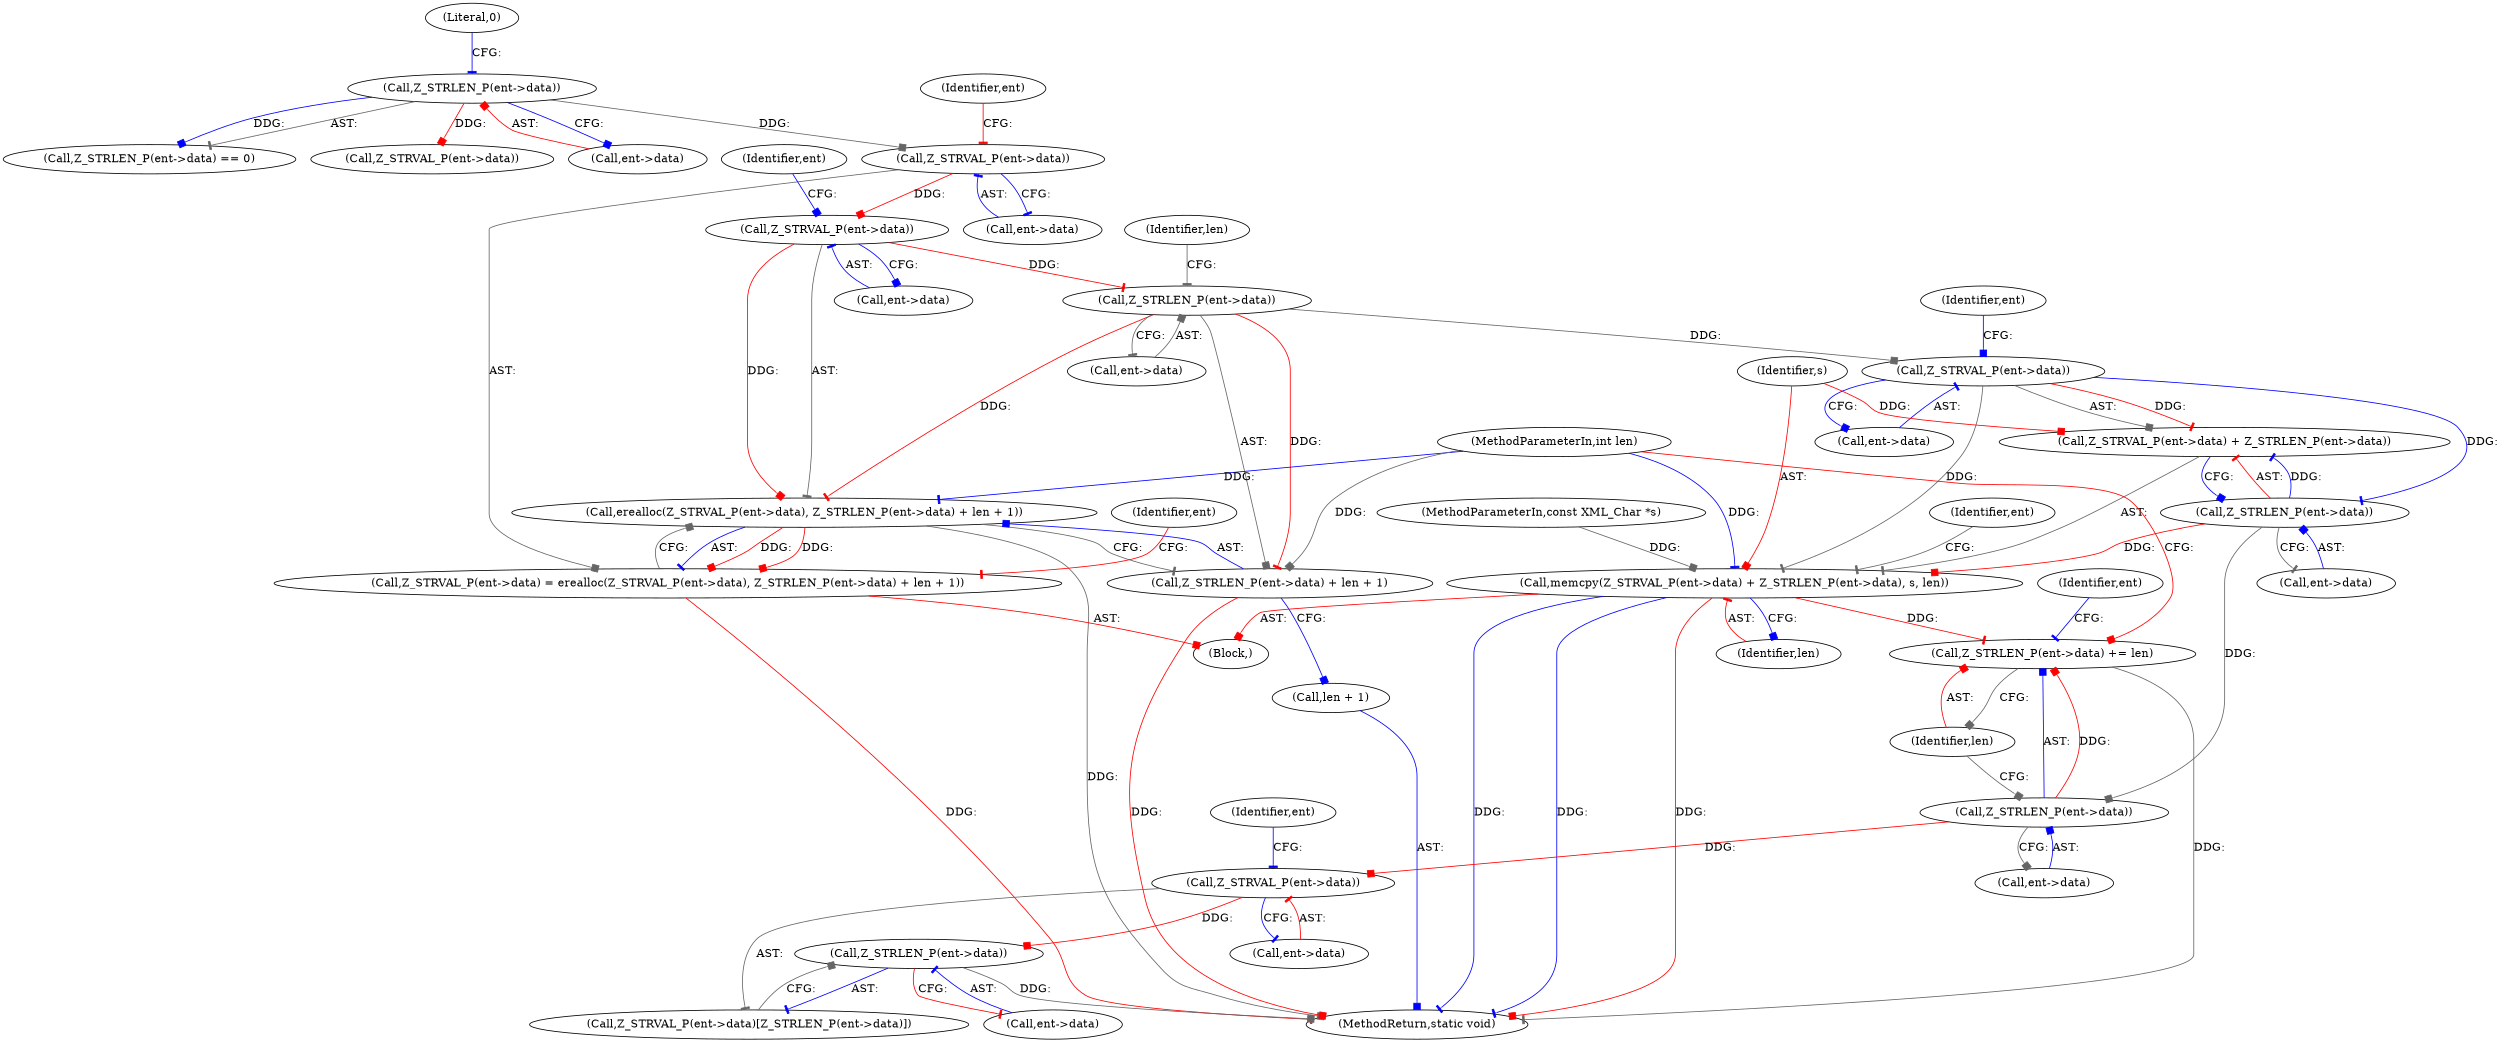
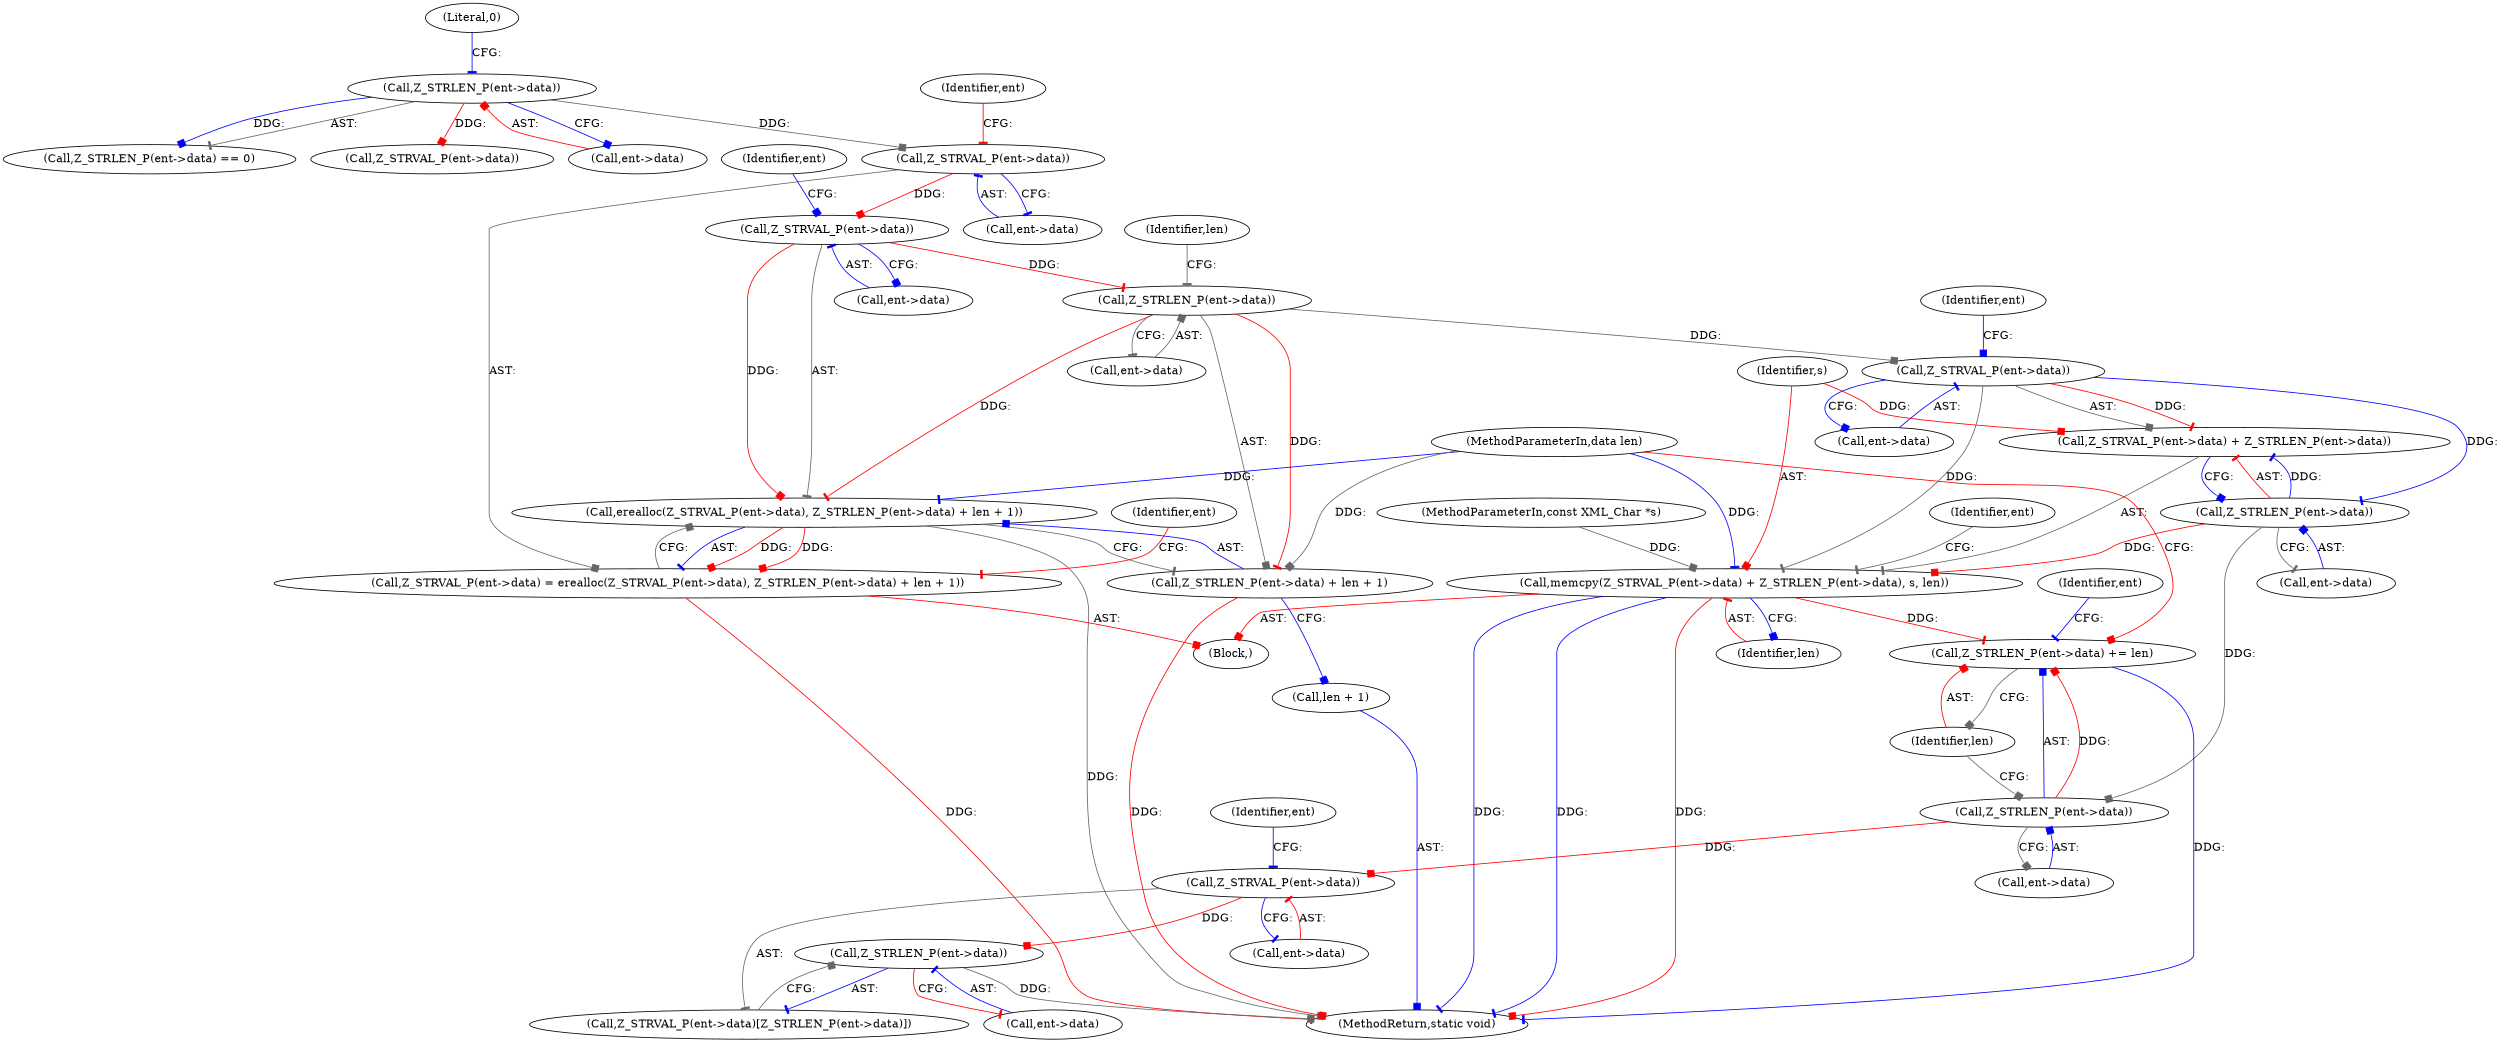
  digraph {
    edge [arrowhead=box color=blue]
    n1 [label="(Call,Z_STRVAL_P(ent->data))"]
    n2 [label="(Call,erealloc(Z_STRVAL_P(ent->data), Z_STRLEN_P(ent->data) + len + 1))"]
    n3 [label="(Call,Z_STRLEN_P(ent->data))"]
    n4 [label="(Call,ent->data)"]
    n5 [label="(Call,Z_STRVAL_P(ent->data) = erealloc(Z_STRVAL_P(ent->data), Z_STRLEN_P(ent->data) + len + 1))"]
    n6 [label="(Call,Z_STRLEN_P(ent->data) + len + 1)"]
    n7 [label="(MethodReturn,static void)"]
    n8 [label="(Call,Z_STRVAL_P(ent->data))"]
    n9 [label="(Call,ent->data)"]
    n10 [label="(Call,Z_STRVAL_P(ent->data))"]
    n11 [label="(Call,ent->data)"]
    n12 [label="(Block,)"]
    n13 [label="(Call,Z_STRLEN_P(ent->data))"]
    n14 [label="(Call,Z_STRLEN_P(ent->data) == 0)"]
    n15 [label="(Call,Z_STRVAL_P(ent->data))"]
    n16 [label="(Call,ent->data)"]
    n17 [label="(Call,len + 1)"]
    n18 [label="(Call,memcpy(Z_STRVAL_P(ent->data) + Z_STRLEN_P(ent->data), s, len))"]
    n19 [label="(Call,Z_STRVAL_P(ent->data) + Z_STRLEN_P(ent->data))"]
    n20 [label="(Call,Z_STRLEN_P(ent->data))"]
    n21 [label="(Call,ent->data)"]
    n22 [label="(Call,Z_STRLEN_P(ent->data) += len)"]
    n23 [label="(Identifier,len)"]
    n24 [label="(Call,Z_STRLEN_P(ent->data))"]
    n25 [label="(Call,ent->data)"]
    n26 [label="(Identifier,len)"]
    n27 [label="(Call,Z_STRVAL_P(ent->data))"]
    n28 [label="(Call,ent->data)"]
    n29 [label="(Call,Z_STRLEN_P(ent->data))"]
    n30 [label="(Call,ent->data)"]
    n31 [label="(Call,Z_STRVAL_P(ent->data)[Z_STRLEN_P(ent->data)])"]
    n32 [label="(Call,ent->data)"]
    n33 [label="(Identifier,ent)"]
    n34 [label="(Identifier,ent)"]
    n35 [label="(Identifier,ent)"]
    n36 [label="(Literal,0)"]
    n37 [label="(Identifier,ent)"]
    n38 [label="(Identifier,ent)"]
    n39 [label="(Identifier,ent)"]
    n40 [label="(Identifier,ent)"]
    n41 [label="(MethodParameterIn,const XML_Char *s)"]
    n42 [label="(Identifier,len)"]
    n43 [label="(Identifier,s)"]
-   n44 [label="(MethodParameterIn,int len)"]
+   n44 [label="(MethodParameterIn,data len)"]
    n1 -> n2 [arrowhead=tee color=gray40 label="AST: "]
    n1 -> n2 [color=red label="DDG: "]
    n1 -> n3 [arrowhead=tee color=red label="DDG: "]
    n1 -> n4 [label="CFG: "]
    n2 -> n5 [arrowhead=tee label="AST: "]
    n2 -> n5 [color=red label="DDG: "]
    n2 -> n5 [color=red label="DDG: "]
    n2 -> n6 [arrowhead=tee color=gray40 label="CFG: "]
    n2 -> n7 [color=gray40 label="DDG: "]
    n3 -> n2 [arrowhead=tee color=red label="DDG: "]
    n3 -> n6 [color=gray40 label="AST: "]
    n3 -> n6 [arrowhead=tee color=red label="DDG: "]
    n3 -> n8 [color=gray40 label="DDG: "]
    n3 -> n9 [arrowhead=tee color=gray40 label="CFG: "]
    n4 -> n1 [arrowhead=tee label="AST: "]
    n5 -> n2 [color=gray40 label="CFG: "]
    n5 -> n7 [arrowhead=tee color=red label="DDG: "]
    n5 -> n12 [color=red label="AST: "]
    n6 -> n2 [label="AST: "]
    n6 -> n7 [color=red label="DDG: "]
    n6 -> n17 [label="CFG: "]
    n8 -> n18 [arrowhead=tee color=gray40 label="DDG: "]
    n8 -> n19 [color=gray40 label="AST: "]
    n8 -> n19 [arrowhead=tee color=red label="DDG: "]
    n8 -> n20 [arrowhead=tee label="DDG: "]
    n8 -> n21 [label="CFG: "]
    n9 -> n3 [color=gray40 label="AST: "]
    n10 -> n1 [color=red label="DDG: "]
    n10 -> n5 [color=gray40 label="AST: "]
    n10 -> n11 [arrowhead=tee label="CFG: "]
    n11 -> n10 [arrowhead=tee label="AST: "]
    n13 -> n10 [color=gray40 label="DDG: "]
    n13 -> n14 [arrowhead=tee color=gray40 label="AST: "]
    n13 -> n14 [label="DDG: "]
    n13 -> n15 [color=red label="DDG: "]
    n13 -> n16 [label="CFG: "]
    n16 -> n13 [color=red label="AST: "]
    n17 -> n7 [label="AST: "]
    n18 -> n7 [color=red label="DDG: "]
    n18 -> n7 [arrowhead=tee label="DDG: "]
    n18 -> n7 [arrowhead=tee label="DDG: "]
    n18 -> n12 [color=red label="AST: "]
    n18 -> n22 [arrowhead=tee color=red label="DDG: "]
    n18 -> n23 [label="CFG: "]
    n19 -> n18 [arrowhead=tee color=gray40 label="AST: "]
    n19 -> n20 [label="CFG: "]
    n20 -> n18 [color=red label="DDG: "]
    n20 -> n19 [arrowhead=tee color=red label="AST: "]
    n20 -> n19 [arrowhead=tee label="DDG: "]
    n20 -> n24 [color=gray40 label="DDG: "]
    n20 -> n25 [arrowhead=tee color=gray40 label="CFG: "]
    n21 -> n8 [arrowhead=tee label="AST: "]
-   n22 -> n7 [arrowhead=tee color=gray40 label="DDG: "]
+   n22 -> n7 [arrowhead=tee label="DDG: "]
    n22 -> n26 [color=gray40 label="CFG: "]
    n23 -> n18 [arrowhead=tee color=red label="AST: "]
    n24 -> n22 [label="AST: "]
    n24 -> n22 [color=red label="DDG: "]
    n24 -> n27 [color=red label="DDG: "]
    n24 -> n28 [color=gray40 label="CFG: "]
    n25 -> n20 [label="AST: "]
    n26 -> n22 [color=red label="AST: "]
    n26 -> n24 [color=gray40 label="CFG: "]
    n27 -> n29 [color=red label="DDG: "]
    n27 -> n30 [arrowhead=tee label="CFG: "]
    n27 -> n31 [arrowhead=tee color=gray40 label="AST: "]
    n28 -> n24 [label="AST: "]
    n29 -> n7 [color=gray40 label="DDG: "]
    n29 -> n31 [arrowhead=tee label="AST: "]
    n29 -> n32 [arrowhead=tee color=red label="CFG: "]
    n30 -> n27 [arrowhead=tee color=red label="AST: "]
    n31 -> n29 [color=gray40 label="CFG: "]
    n32 -> n29 [arrowhead=tee label="AST: "]
    n33 -> n27 [arrowhead=tee label="CFG: "]
    n34 -> n10 [arrowhead=tee color=red label="CFG: "]
    n35 -> n8 [label="CFG: "]
    n36 -> n13 [arrowhead=tee label="CFG: "]
    n37 -> n18 [arrowhead=tee color=gray40 label="CFG: "]
    n38 -> n5 [arrowhead=tee color=red label="CFG: "]
    n39 -> n1 [label="CFG: "]
    n40 -> n22 [arrowhead=tee label="CFG: "]
    n41 -> n18 [color=gray40 label="DDG: "]
    n42 -> n3 [arrowhead=tee color=gray40 label="CFG: "]
    n43 -> n18 [color=red label="AST: "]
    n43 -> n19 [color=red label="DDG: "]
    n44 -> n2 [arrowhead=tee label="DDG: "]
    n44 -> n6 [color=gray40 label="DDG: "]
    n44 -> n18 [arrowhead=tee label="DDG: "]
    n44 -> n22 [color=red label="CFG: "]
  }
